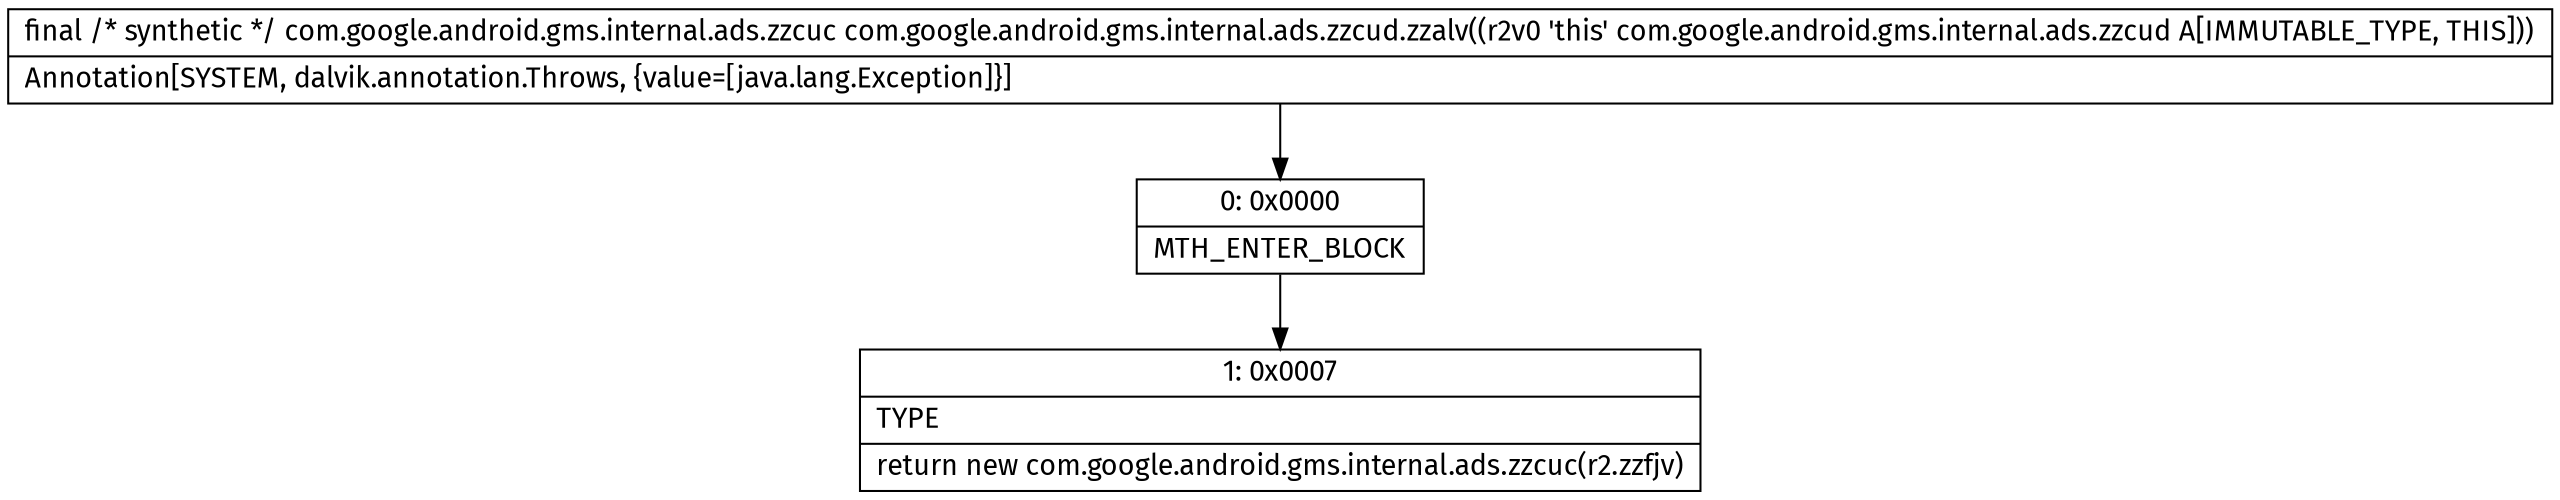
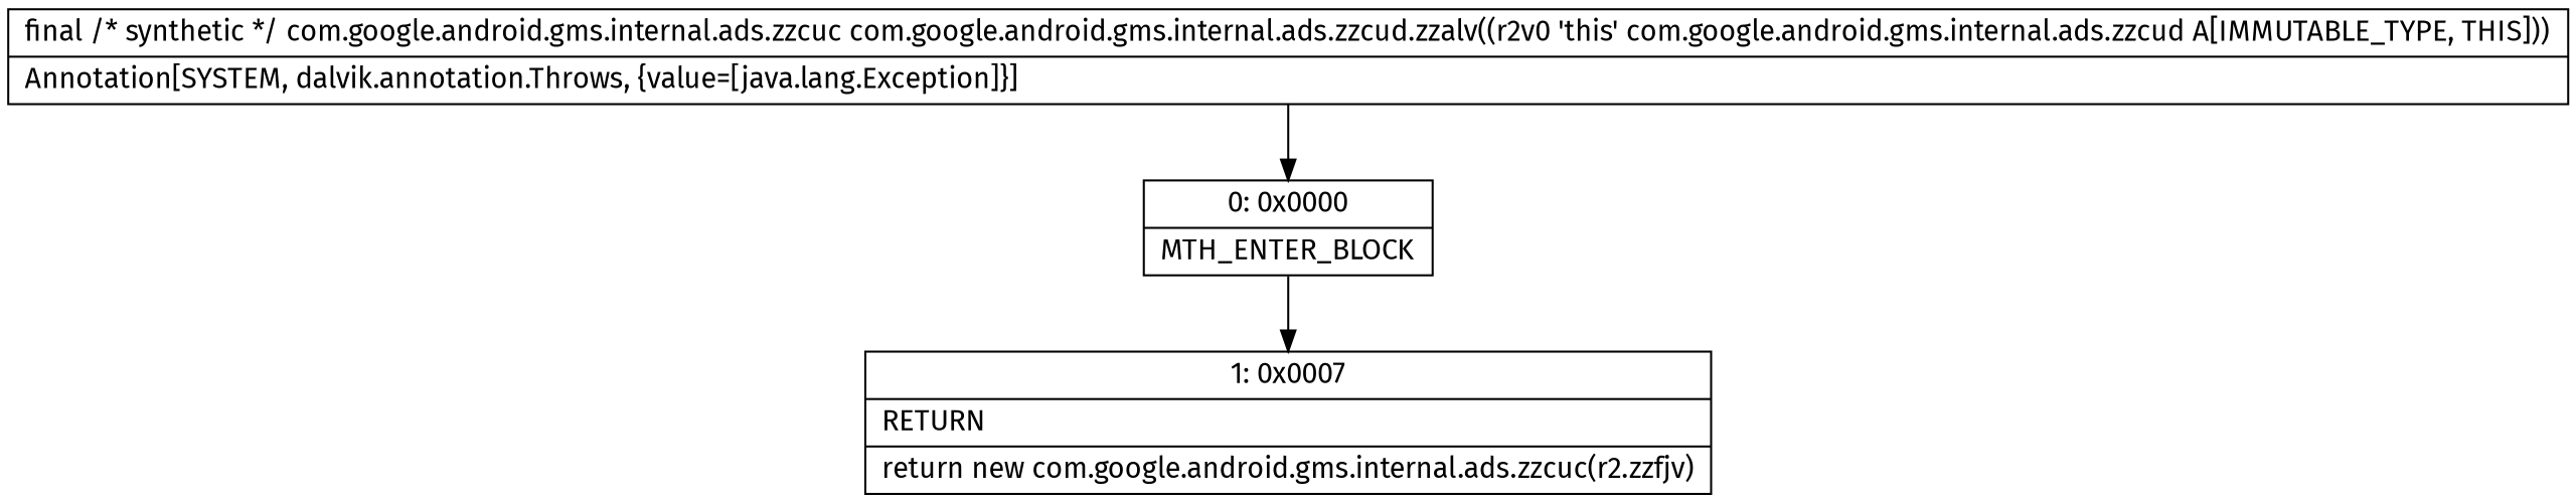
  digraph {
    fontname="Fira Sans"
    node [shape=record fontname="Fira Sans"]
    edge [fontname="Fira Sans"]
    n1 [label="{0\:\ 0x0000|MTH_ENTER_BLOCK\l}"]
-   n2 [label="{1\:\ 0x0007|TYPE\l|return new com.google.android.gms.internal.ads.zzcuc(r2.zzfjv)\l}"]
+   n2 [label="{1\:\ 0x0007|RETURN\l|return new com.google.android.gms.internal.ads.zzcuc(r2.zzfjv)\l}"]
    n3 [label="{final \/* synthetic *\/ com.google.android.gms.internal.ads.zzcuc com.google.android.gms.internal.ads.zzcud.zzalv((r2v0 'this' com.google.android.gms.internal.ads.zzcud A[IMMUTABLE_TYPE, THIS]))  | Annotation[SYSTEM, dalvik.annotation.Throws, \{value=[java.lang.Exception]\}]\l}"]
    n1 -> n2
    n3 -> n1
  }
